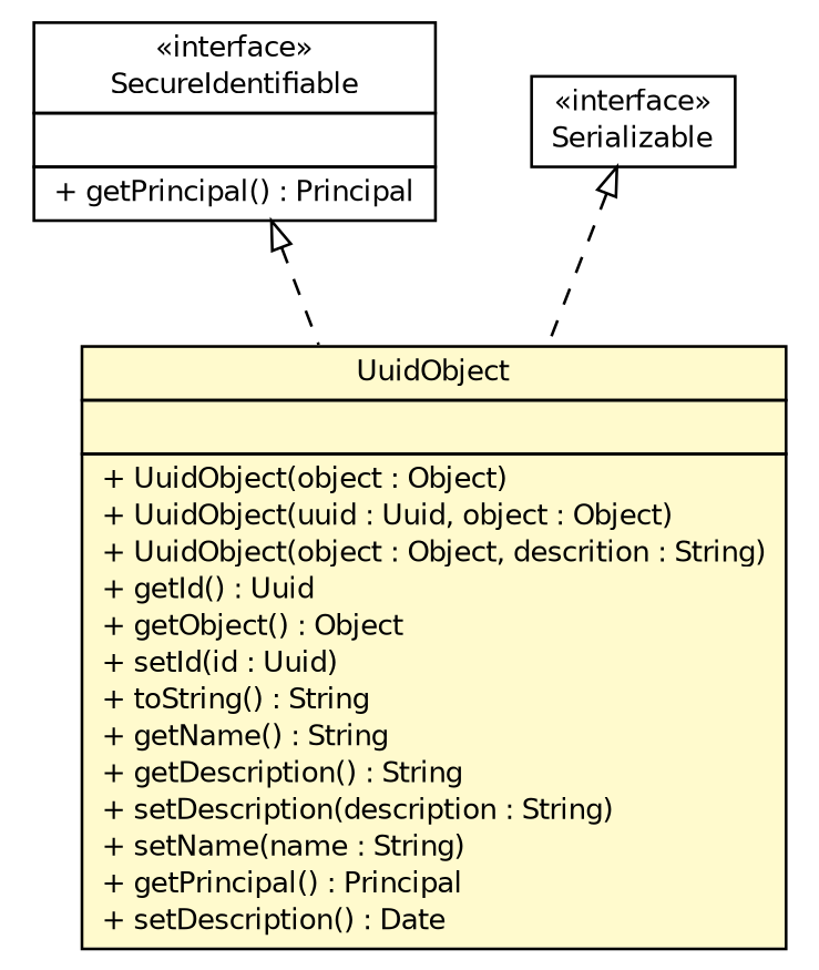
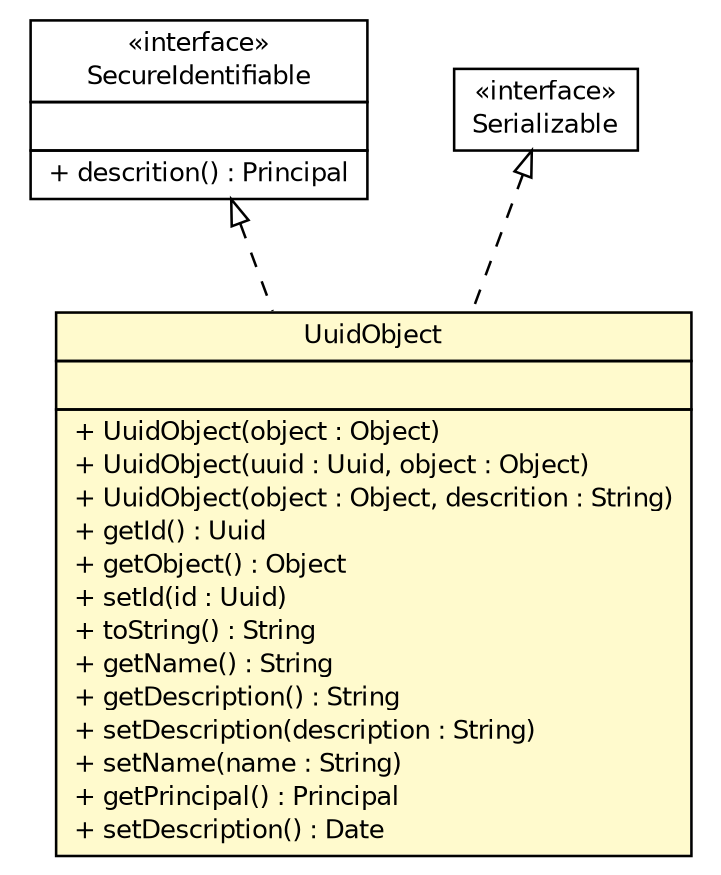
  digraph {
    nodesep=0.25
    ranksep=0.5
    node [fontcolor=black fontname=Helvetica fontsize=10.0 shape=plaintext]
    edge [arrowtail=empty dir=back fontname=Helvetica fontsize=10 headport=p labelfontname=Helvetica labelfontsize=10 style=dashed tailport=p]
-   n1 [label=<<table title="sorcer.service.SecureIdentifiable" border="0" cellborder="1" cellspacing="0" cellpadding="2" port="p" href="../../../service/SecureIdentifiable.html"> 		<tr><td><table border="0" cellspacing="0" cellpadding="1"> <tr><td align="center" balign="center"> &#171;interface&#187; </td></tr> <tr><td align="center" balign="center"> SecureIdentifiable </td></tr> 		</table></td></tr> 		<tr><td><table border="0" cellspacing="0" cellpadding="1"> <tr><td align="left" balign="left">  </td></tr> 		</table></td></tr> 		<tr><td><table border="0" cellspacing="0" cellpadding="1"> <tr><td align="left" balign="left"> + getPrincipal() : Principal </td></tr> 		</table></td></tr> 		</table>>]
+   n1 [label=<<table title="sorcer.service.SecureIdentifiable" border="0" cellborder="1" cellspacing="0" cellpadding="2" port="p" href="../../../service/SecureIdentifiable.html"> 		<tr><td><table border="0" cellspacing="0" cellpadding="1"> <tr><td align="center" balign="center"> &#171;interface&#187; </td></tr> <tr><td align="center" balign="center"> SecureIdentifiable </td></tr> 		</table></td></tr> 		<tr><td><table border="0" cellspacing="0" cellpadding="1"> <tr><td align="left" balign="left">  </td></tr> 		</table></td></tr> 		<tr><td><table border="0" cellspacing="0" cellpadding="1"> <tr><td align="left" balign="left"> + descrition() : Principal </td></tr> 		</table></td></tr> 		</table>>]
    n2 [label=<<table title="sorcer.util.bdb.objects.UuidObject" border="0" cellborder="1" cellspacing="0" cellpadding="2" port="p" bgcolor="lemonChiffon" href="./UuidObject.html"> 		<tr><td><table border="0" cellspacing="0" cellpadding="1"> <tr><td align="center" balign="center"> UuidObject </td></tr> 		</table></td></tr> 		<tr><td><table border="0" cellspacing="0" cellpadding="1"> <tr><td align="left" balign="left">  </td></tr> 		</table></td></tr> 		<tr><td><table border="0" cellspacing="0" cellpadding="1"> <tr><td align="left" balign="left"> + UuidObject(object : Object) </td></tr> <tr><td align="left" balign="left"> + UuidObject(uuid : Uuid, object : Object) </td></tr> <tr><td align="left" balign="left"> + UuidObject(object : Object, descrition : String) </td></tr> <tr><td align="left" balign="left"> + getId() : Uuid </td></tr> <tr><td align="left" balign="left"> + getObject() : Object </td></tr> <tr><td align="left" balign="left"> + setId(id : Uuid) </td></tr> <tr><td align="left" balign="left"> + toString() : String </td></tr> <tr><td align="left" balign="left"> + getName() : String </td></tr> <tr><td align="left" balign="left"> + getDescription() : String </td></tr> <tr><td align="left" balign="left"> + setDescription(description : String) </td></tr> <tr><td align="left" balign="left"> + setName(name : String) </td></tr> <tr><td align="left" balign="left"> + getPrincipal() : Principal </td></tr> <tr><td align="left" balign="left"> + setDescription() : Date </td></tr> 		</table></td></tr> 		</table>>]
    n3 [label=<<table title="java.io.Serializable" border="0" cellborder="1" cellspacing="0" cellpadding="2" port="p" href="http://docs.oracle.com/javase/7/docs/api/java/io/Serializable.html"> 		<tr><td><table border="0" cellspacing="0" cellpadding="1"> <tr><td align="center" balign="center"> &#171;interface&#187; </td></tr> <tr><td align="center" balign="center"> Serializable </td></tr> 		</table></td></tr> 		</table>>]
    n1 -> n2
    n3 -> n2
  }
